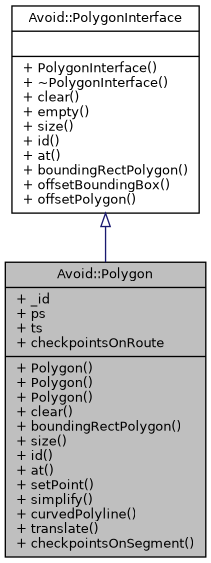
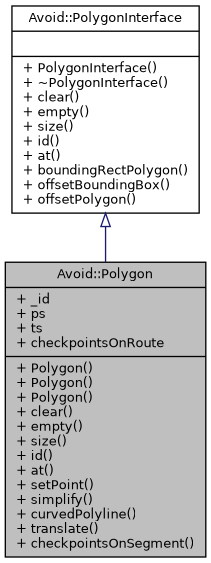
  digraph {
    node [color=black fontname=Helvetica fontsize=10 shape=record style=filled]
-   n1 [fillcolor=grey75 fontcolor=black height=0.2 label="{Avoid::Polygon\n|+ _id\l+ ps\l+ ts\l+ checkpointsOnRoute\l|+ Polygon()\l+ Polygon()\l+ Polygon()\l+ clear()\l+ boundingRectPolygon()\l+ size()\l+ id()\l+ at()\l+ setPoint()\l+ simplify()\l+ curvedPolyline()\l+ translate()\l+ checkpointsOnSegment()\l}" width=0.4]
+   n1 [fillcolor=grey75 fontcolor=black height=0.2 label="{Avoid::Polygon\n|+ _id\l+ ps\l+ ts\l+ checkpointsOnRoute\l|+ Polygon()\l+ Polygon()\l+ Polygon()\l+ clear()\l+ empty()\l+ size()\l+ id()\l+ at()\l+ setPoint()\l+ simplify()\l+ curvedPolyline()\l+ translate()\l+ checkpointsOnSegment()\l}" width=0.4]
    n2 [fillcolor=white height=0.2 label="{Avoid::PolygonInterface\n||+ PolygonInterface()\l+ ~PolygonInterface()\l+ clear()\l+ empty()\l+ size()\l+ id()\l+ at()\l+ boundingRectPolygon()\l+ offsetBoundingBox()\l+ offsetPolygon()\l}" width=0.4]
    n2 -> n1 [arrowtail=onormal color=midnightblue dir=back fontname=Helvetica fontsize=10 labelfontname=Helvetica labelfontsize=10 style=solid]
  }
